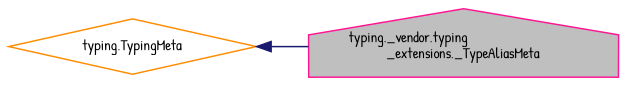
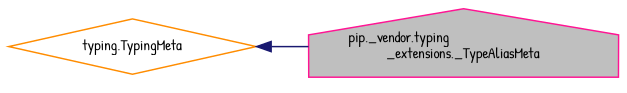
  digraph {
    rankdir=LR
    fontname="Patrick Hand"
    node [fontname="Patrick Hand" fontsize=10 style=filled]
-   n1 [color=deeppink fillcolor=grey75 fontcolor=black height=0.2 label="typing._vendor.typing\l_extensions._TypeAliasMeta" shape=house width=0.4]
+   n1 [color=deeppink fillcolor=grey75 fontcolor=black height=0.2 label="pip._vendor.typing\l_extensions._TypeAliasMeta" shape=house width=0.4]
    n2 [color=darkorange fillcolor=white height=0.2 label="typing.TypingMeta" shape=diamond width=0.4]
    n2 -> n1 [color=midnightblue dir=back fontname="Patrick Hand" fontsize=10 labelfontname=Helvetica labelfontsize=10 style=solid]
  }
